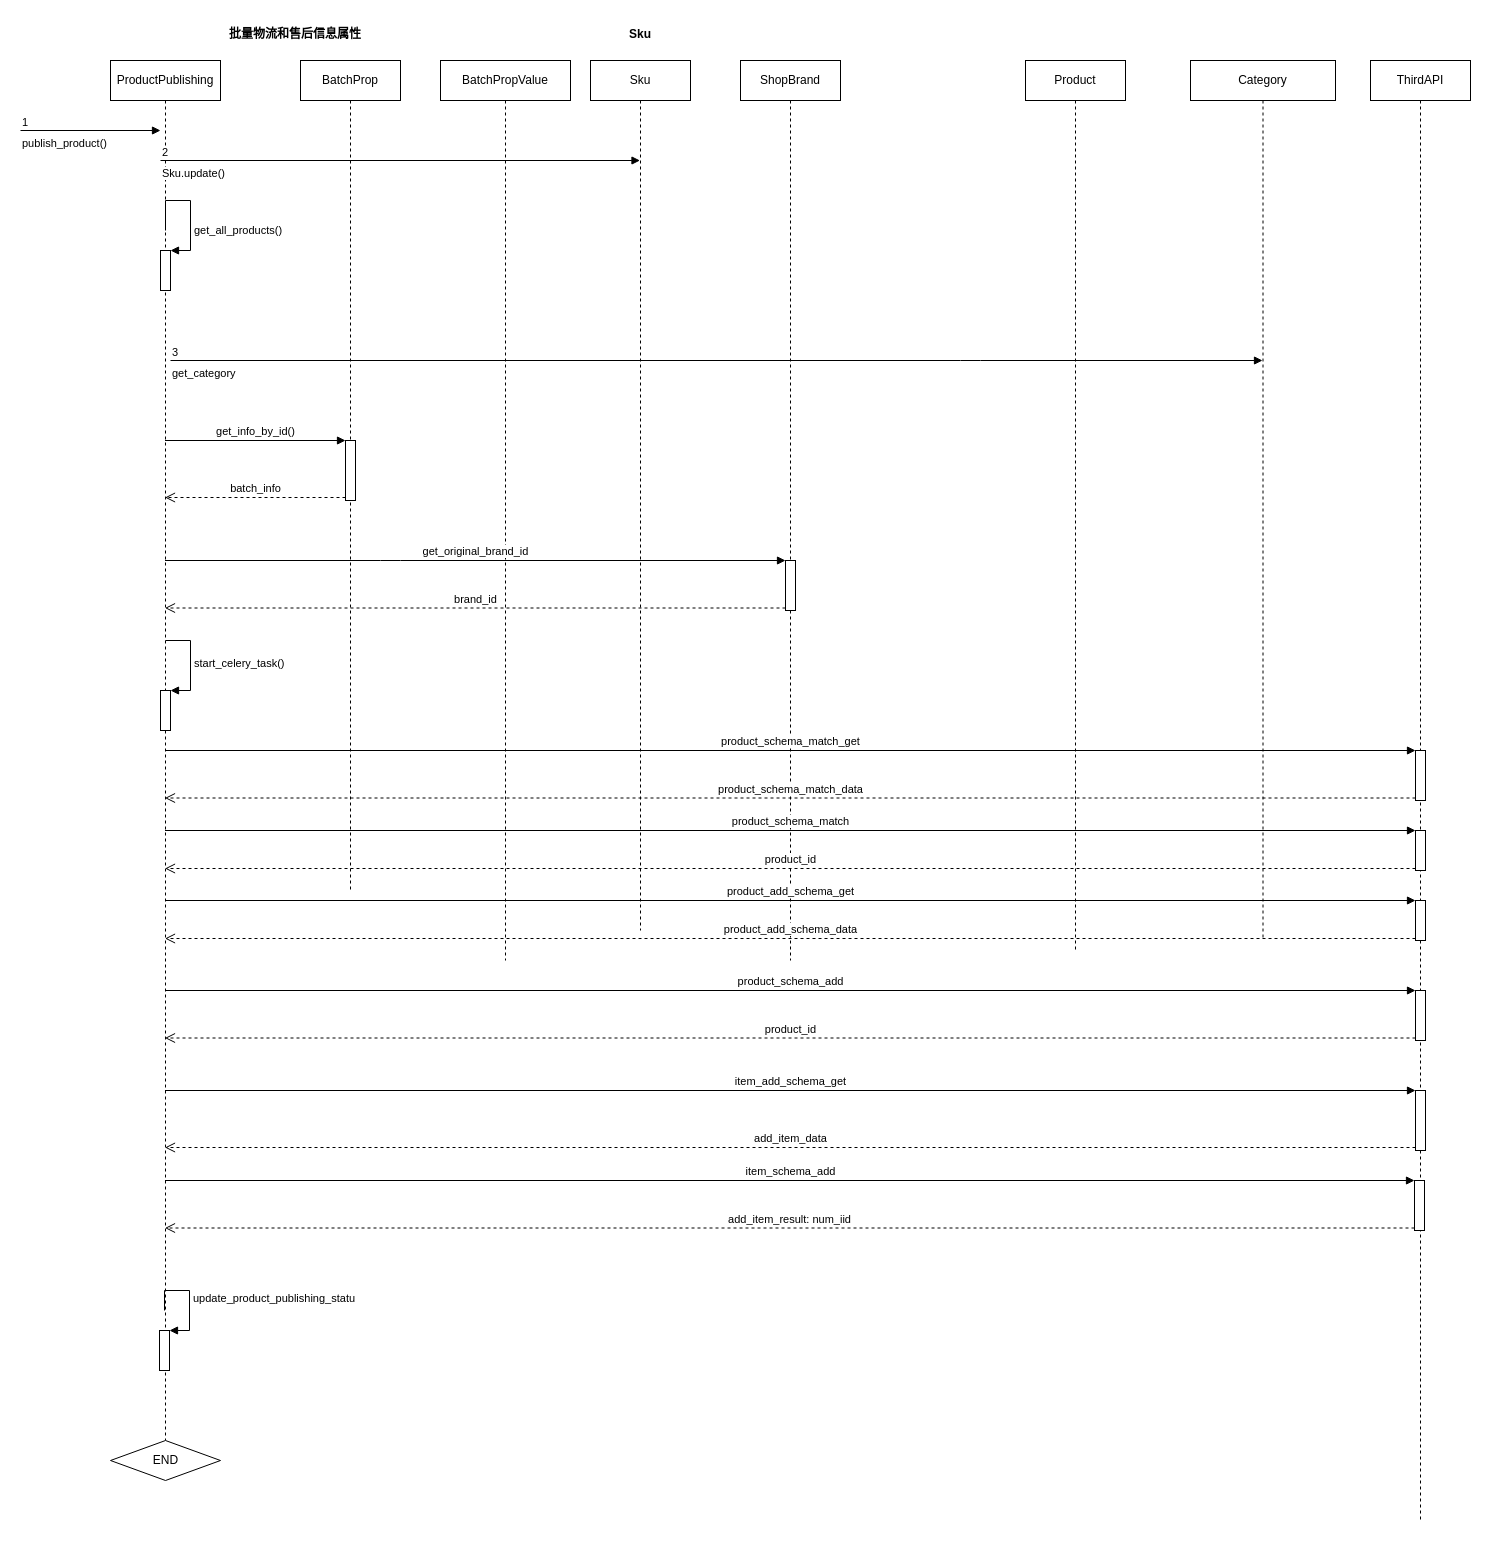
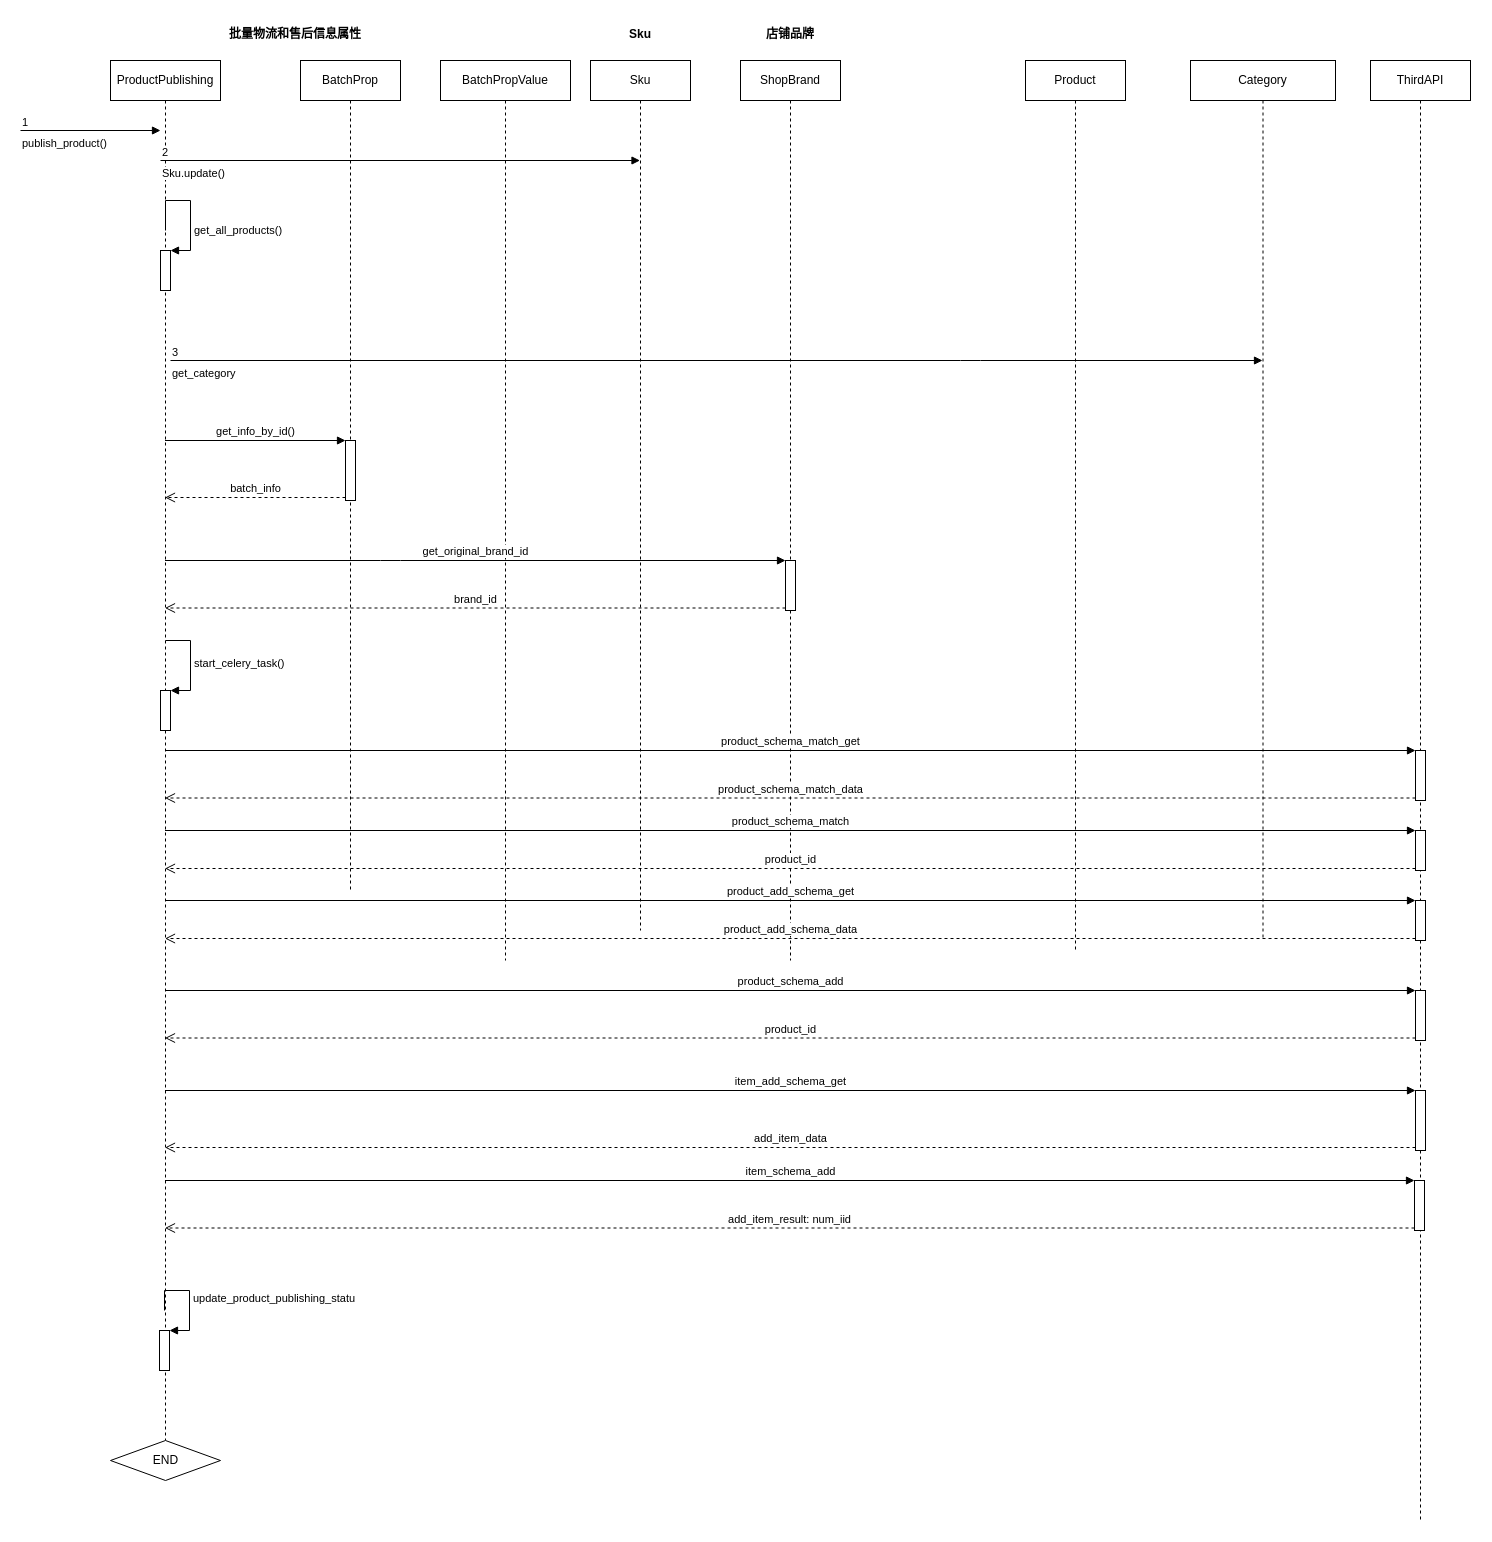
  <mxCell id="0" />
  <mxCell id="1" parent="0" />
  <mxCell id="2" value="ProductPublishing" style="shape=umlLifeline;perimeter=lifelinePerimeter;whiteSpace=wrap;html=1;container=1;collapsible=0;recursiveResize=0;outlineConnect=0;" vertex="1" parent="1"><mxGeometry x="110" y="60" width="110" height="1380" as="geometry" /></mxCell>
  <mxCell id="3" value="Sku.update()" style="endArrow=block;endFill=1;html=1;edgeStyle=orthogonalEdgeStyle;align=left;verticalAlign=top;" edge="1" parent="2" target="15"><mxGeometry x="-1" relative="1" as="geometry"><mxPoint x="50" y="100" as="sourcePoint" /><mxPoint x="210" y="100" as="targetPoint" /><Array as="points"><mxPoint x="480" y="100" /><mxPoint x="480" y="100" /></Array></mxGeometry></mxCell>
  <mxCell id="4" value="2" style="edgeLabel;resizable=0;html=1;align=left;verticalAlign=bottom;" connectable="0" vertex="1" parent="3"><mxGeometry x="-1" relative="1" as="geometry" /></mxCell>
  <mxCell id="5" value="" style="html=1;points=[];perimeter=orthogonalPerimeter;" vertex="1" parent="2"><mxGeometry x="50" y="630" width="10" height="40" as="geometry" /></mxCell>
  <mxCell id="6" value="start_celery_task()" style="edgeStyle=orthogonalEdgeStyle;html=1;align=left;spacingLeft=2;endArrow=block;rounded=0;entryX=1;entryY=0;" edge="1" target="5" parent="2"><mxGeometry relative="1" as="geometry"><mxPoint x="55" y="580" as="sourcePoint" /><Array as="points"><mxPoint x="55" y="580" /><mxPoint x="80" y="580" /><mxPoint x="80" y="630" /></Array></mxGeometry></mxCell>
  <mxCell id="7" value="" style="html=1;points=[];perimeter=orthogonalPerimeter;" vertex="1" parent="2"><mxGeometry x="50" y="190" width="10" height="40" as="geometry" /></mxCell>
  <mxCell id="8" value="get_all_products()" style="edgeStyle=orthogonalEdgeStyle;html=1;align=left;spacingLeft=2;endArrow=block;rounded=0;entryX=1;entryY=0;" edge="1" target="7" parent="2"><mxGeometry x="0.36" relative="1" as="geometry"><mxPoint x="55" y="170" as="sourcePoint" /><Array as="points"><mxPoint x="55" y="140" /><mxPoint x="80" y="140" /><mxPoint x="80" y="190" /></Array><mxPoint as="offset" /></mxGeometry></mxCell>
  <mxCell id="9" value="" style="html=1;points=[];perimeter=orthogonalPerimeter;" vertex="1" parent="2"><mxGeometry x="49" y="1270" width="10" height="40" as="geometry" /></mxCell>
  <mxCell id="10" value="update_product_publishing_statu" style="edgeStyle=orthogonalEdgeStyle;html=1;align=left;spacingLeft=2;endArrow=block;rounded=0;entryX=1;entryY=0;" edge="1" target="9" parent="2"><mxGeometry relative="1" as="geometry"><mxPoint x="54" y="1250" as="sourcePoint" /><Array as="points"><mxPoint x="54" y="1230" /><mxPoint x="79" y="1230" /><mxPoint x="79" y="1270" /></Array></mxGeometry></mxCell>
  <mxCell id="11" value="BatchProp" style="shape=umlLifeline;perimeter=lifelinePerimeter;whiteSpace=wrap;html=1;container=1;collapsible=0;recursiveResize=0;outlineConnect=0;" vertex="1" parent="1"><mxGeometry x="300" y="60" width="100" height="830" as="geometry" /></mxCell>
  <mxCell id="12" value="" style="html=1;points=[];perimeter=orthogonalPerimeter;" vertex="1" parent="11"><mxGeometry x="45" y="380" width="10" height="60" as="geometry" /></mxCell>
  <mxCell id="13" value="BatchPropValue" style="shape=umlLifeline;perimeter=lifelinePerimeter;whiteSpace=wrap;html=1;container=1;collapsible=0;recursiveResize=0;outlineConnect=0;" vertex="1" parent="1"><mxGeometry x="440" y="60" width="130" height="900" as="geometry" /></mxCell>
  <mxCell id="14" value="批量物流和售后信息属性" style="text;align=center;fontStyle=1;verticalAlign=middle;spacingLeft=3;spacingRight=3;strokeColor=none;rotatable=0;points=[[0,0.5],[1,0.5]];portConstraint=eastwest;" vertex="1" parent="1"><mxGeometry x="255" y="20" width="80" height="26" as="geometry" /></mxCell>
  <mxCell id="15" value="Sku" style="shape=umlLifeline;perimeter=lifelinePerimeter;whiteSpace=wrap;html=1;container=1;collapsible=0;recursiveResize=0;outlineConnect=0;" vertex="1" parent="1"><mxGeometry x="590" y="60" width="100" height="870" as="geometry" /></mxCell>
  <mxCell id="16" value="Sku" style="text;align=center;fontStyle=1;verticalAlign=middle;spacingLeft=3;spacingRight=3;strokeColor=none;rotatable=0;points=[[0,0.5],[1,0.5]];portConstraint=eastwest;" vertex="1" parent="1"><mxGeometry x="600" y="20" width="80" height="26" as="geometry" /></mxCell>
  <mxCell id="17" value="publish_product()" style="endArrow=block;endFill=1;html=1;edgeStyle=orthogonalEdgeStyle;align=left;verticalAlign=top;" edge="1" parent="1"><mxGeometry x="-1" relative="1" as="geometry"><mxPoint x="20" y="130" as="sourcePoint" /><mxPoint x="160" y="130" as="targetPoint" /></mxGeometry></mxCell>
  <mxCell id="18" value="1" style="edgeLabel;resizable=0;html=1;align=left;verticalAlign=bottom;" connectable="0" vertex="1" parent="17"><mxGeometry x="-1" relative="1" as="geometry" /></mxCell>
  <mxCell id="19" value="get_info_by_id()" style="html=1;verticalAlign=bottom;endArrow=block;entryX=0;entryY=0;" edge="1" target="12" parent="1" source="2"><mxGeometry relative="1" as="geometry"><mxPoint x="275" y="320" as="sourcePoint" /></mxGeometry></mxCell>
  <mxCell id="20" value="ShopBrand" style="shape=umlLifeline;perimeter=lifelinePerimeter;whiteSpace=wrap;html=1;container=1;collapsible=0;recursiveResize=0;outlineConnect=0;" vertex="1" parent="1"><mxGeometry x="740" y="60" width="100" height="900" as="geometry" /></mxCell>
  <mxCell id="21" value="" style="html=1;points=[];perimeter=orthogonalPerimeter;" vertex="1" parent="20"><mxGeometry x="45" y="500" width="10" height="50" as="geometry" /></mxCell>
  <mxCell id="22" value="get_original_brand_id" style="html=1;verticalAlign=bottom;endArrow=block;entryX=0;entryY=0;" edge="1" target="21" parent="1" source="2"><mxGeometry relative="1" as="geometry"><mxPoint x="825" y="450" as="sourcePoint" /><Array as="points"><mxPoint x="390" y="560" /></Array></mxGeometry></mxCell>
  <mxCell id="23" value="brand_id" style="html=1;verticalAlign=bottom;endArrow=open;dashed=1;endSize=8;exitX=0;exitY=0.95;" edge="1" source="21" parent="1" target="2"><mxGeometry relative="1" as="geometry"><mxPoint x="825" y="526" as="targetPoint" /></mxGeometry></mxCell>
  <mxCell id="24" value="batch_info" style="html=1;verticalAlign=bottom;endArrow=open;dashed=1;endSize=8;exitX=0;exitY=0.95;" edge="1" source="12" parent="1" target="2"><mxGeometry relative="1" as="geometry"><mxPoint x="170" y="396" as="targetPoint" /></mxGeometry></mxCell>
+ <mxCell id="25" value="店铺品牌" style="text;align=center;fontStyle=1;verticalAlign=middle;spacingLeft=3;spacingRight=3;strokeColor=none;rotatable=0;points=[[0,0.5],[1,0.5]];portConstraint=eastwest;" vertex="1" parent="1"><mxGeometry x="750" y="20" width="80" height="26" as="geometry" /></mxCell>
  <mxCell id="26" value="Product" style="shape=umlLifeline;perimeter=lifelinePerimeter;whiteSpace=wrap;html=1;container=1;collapsible=0;recursiveResize=0;outlineConnect=0;" vertex="1" parent="1"><mxGeometry x="1025" y="60" width="100" height="890" as="geometry" /></mxCell>
  <mxCell id="27" value="Category" style="shape=umlLifeline;perimeter=lifelinePerimeter;whiteSpace=wrap;html=1;container=1;collapsible=0;recursiveResize=0;outlineConnect=0;" vertex="1" parent="1"><mxGeometry x="1190" y="60" width="145" height="880" as="geometry" /></mxCell>
  <mxCell id="28" value="get_category" style="endArrow=block;endFill=1;html=1;edgeStyle=orthogonalEdgeStyle;align=left;verticalAlign=top;" edge="1" parent="1" target="27"><mxGeometry x="-1" relative="1" as="geometry"><mxPoint x="170" y="360" as="sourcePoint" /><mxPoint x="330" y="360" as="targetPoint" /><Array as="points"><mxPoint x="970" y="360" /><mxPoint x="970" y="360" /></Array></mxGeometry></mxCell>
  <mxCell id="29" value="3" style="edgeLabel;resizable=0;html=1;align=left;verticalAlign=bottom;" connectable="0" vertex="1" parent="28"><mxGeometry x="-1" relative="1" as="geometry" /></mxCell>
  <mxCell id="30" value="ThirdAPI" style="shape=umlLifeline;perimeter=lifelinePerimeter;whiteSpace=wrap;html=1;container=1;collapsible=0;recursiveResize=0;outlineConnect=0;" vertex="1" parent="1"><mxGeometry x="1370" y="60" width="100" height="1460" as="geometry" /></mxCell>
  <mxCell id="31" value="" style="html=1;points=[];perimeter=orthogonalPerimeter;" vertex="1" parent="30"><mxGeometry x="45" y="690" width="10" height="50" as="geometry" /></mxCell>
  <mxCell id="32" value="" style="html=1;points=[];perimeter=orthogonalPerimeter;" vertex="1" parent="30"><mxGeometry x="45" y="770" width="10" height="40" as="geometry" /></mxCell>
  <mxCell id="33" value="" style="html=1;points=[];perimeter=orthogonalPerimeter;" vertex="1" parent="30"><mxGeometry x="45" y="840" width="10" height="40" as="geometry" /></mxCell>
  <mxCell id="34" value="" style="html=1;points=[];perimeter=orthogonalPerimeter;" vertex="1" parent="30"><mxGeometry x="45" y="930" width="10" height="50" as="geometry" /></mxCell>
  <mxCell id="35" value="" style="html=1;points=[];perimeter=orthogonalPerimeter;" vertex="1" parent="30"><mxGeometry x="45" y="1030" width="10" height="60" as="geometry" /></mxCell>
  <mxCell id="36" value="" style="html=1;points=[];perimeter=orthogonalPerimeter;" vertex="1" parent="30"><mxGeometry x="44" y="1120" width="10" height="50" as="geometry" /></mxCell>
  <mxCell id="37" value="product_schema_match_get" style="html=1;verticalAlign=bottom;endArrow=block;entryX=0;entryY=0;" edge="1" target="31" parent="1" source="2"><mxGeometry relative="1" as="geometry"><mxPoint x="1345" y="750" as="sourcePoint" /></mxGeometry></mxCell>
  <mxCell id="38" value="product_schema_match_data" style="html=1;verticalAlign=bottom;endArrow=open;dashed=1;endSize=8;exitX=0;exitY=0.95;" edge="1" source="31" parent="1" target="2"><mxGeometry relative="1" as="geometry"><mxPoint x="1345" y="796" as="targetPoint" /></mxGeometry></mxCell>
  <mxCell id="39" value="product_schema_match" style="html=1;verticalAlign=bottom;endArrow=block;entryX=0;entryY=0;" edge="1" target="32" parent="1" source="2"><mxGeometry relative="1" as="geometry"><mxPoint x="1345" y="830" as="sourcePoint" /></mxGeometry></mxCell>
  <mxCell id="40" value="product_id" style="html=1;verticalAlign=bottom;endArrow=open;dashed=1;endSize=8;exitX=0;exitY=0.95;" edge="1" source="32" parent="1" target="2"><mxGeometry relative="1" as="geometry"><mxPoint x="1345" y="906" as="targetPoint" /></mxGeometry></mxCell>
  <mxCell id="41" value="product_add_schema_data" style="html=1;verticalAlign=bottom;endArrow=open;dashed=1;endSize=8;exitX=0;exitY=0.95;" edge="1" source="33" parent="1" target="2"><mxGeometry relative="1" as="geometry"><mxPoint x="1345" y="976" as="targetPoint" /></mxGeometry></mxCell>
  <mxCell id="42" value="product_add_schema_get" style="html=1;verticalAlign=bottom;endArrow=block;entryX=0;entryY=0;" edge="1" target="33" parent="1" source="2"><mxGeometry relative="1" as="geometry"><mxPoint x="1345" y="900" as="sourcePoint" /></mxGeometry></mxCell>
  <mxCell id="43" value="product_schema_add" style="html=1;verticalAlign=bottom;endArrow=block;entryX=0;entryY=0;" edge="1" target="34" parent="1" source="2"><mxGeometry relative="1" as="geometry"><mxPoint x="1345" y="960" as="sourcePoint" /></mxGeometry></mxCell>
  <mxCell id="44" value="product_id" style="html=1;verticalAlign=bottom;endArrow=open;dashed=1;endSize=8;exitX=0;exitY=0.95;" edge="1" source="34" parent="1" target="2"><mxGeometry relative="1" as="geometry"><mxPoint x="1345" y="1036" as="targetPoint" /></mxGeometry></mxCell>
  <mxCell id="45" value="item_add_schema_get" style="html=1;verticalAlign=bottom;endArrow=block;entryX=0;entryY=0;" edge="1" target="35" parent="1" source="2"><mxGeometry relative="1" as="geometry"><mxPoint x="1345" y="1070" as="sourcePoint" /></mxGeometry></mxCell>
  <mxCell id="46" value="add_item_data" style="html=1;verticalAlign=bottom;endArrow=open;dashed=1;endSize=8;exitX=0;exitY=0.95;" edge="1" source="35" parent="1" target="2"><mxGeometry relative="1" as="geometry"><mxPoint x="1345" y="1146" as="targetPoint" /></mxGeometry></mxCell>
  <mxCell id="47" value="item_schema_add" style="html=1;verticalAlign=bottom;endArrow=block;entryX=0;entryY=0;" edge="1" target="36" parent="1" source="2"><mxGeometry relative="1" as="geometry"><mxPoint x="1344" y="1180" as="sourcePoint" /></mxGeometry></mxCell>
  <mxCell id="48" value="add_item_result: num_iid" style="html=1;verticalAlign=bottom;endArrow=open;dashed=1;endSize=8;exitX=0;exitY=0.95;" edge="1" source="36" parent="1" target="2"><mxGeometry relative="1" as="geometry"><mxPoint x="1344" y="1256" as="targetPoint" /></mxGeometry></mxCell>
  <mxCell id="49" value="END" style="rhombus;html=1;" vertex="1" parent="1"><mxGeometry x="110" y="1440" width="110" height="40" as="geometry" /></mxCell>
